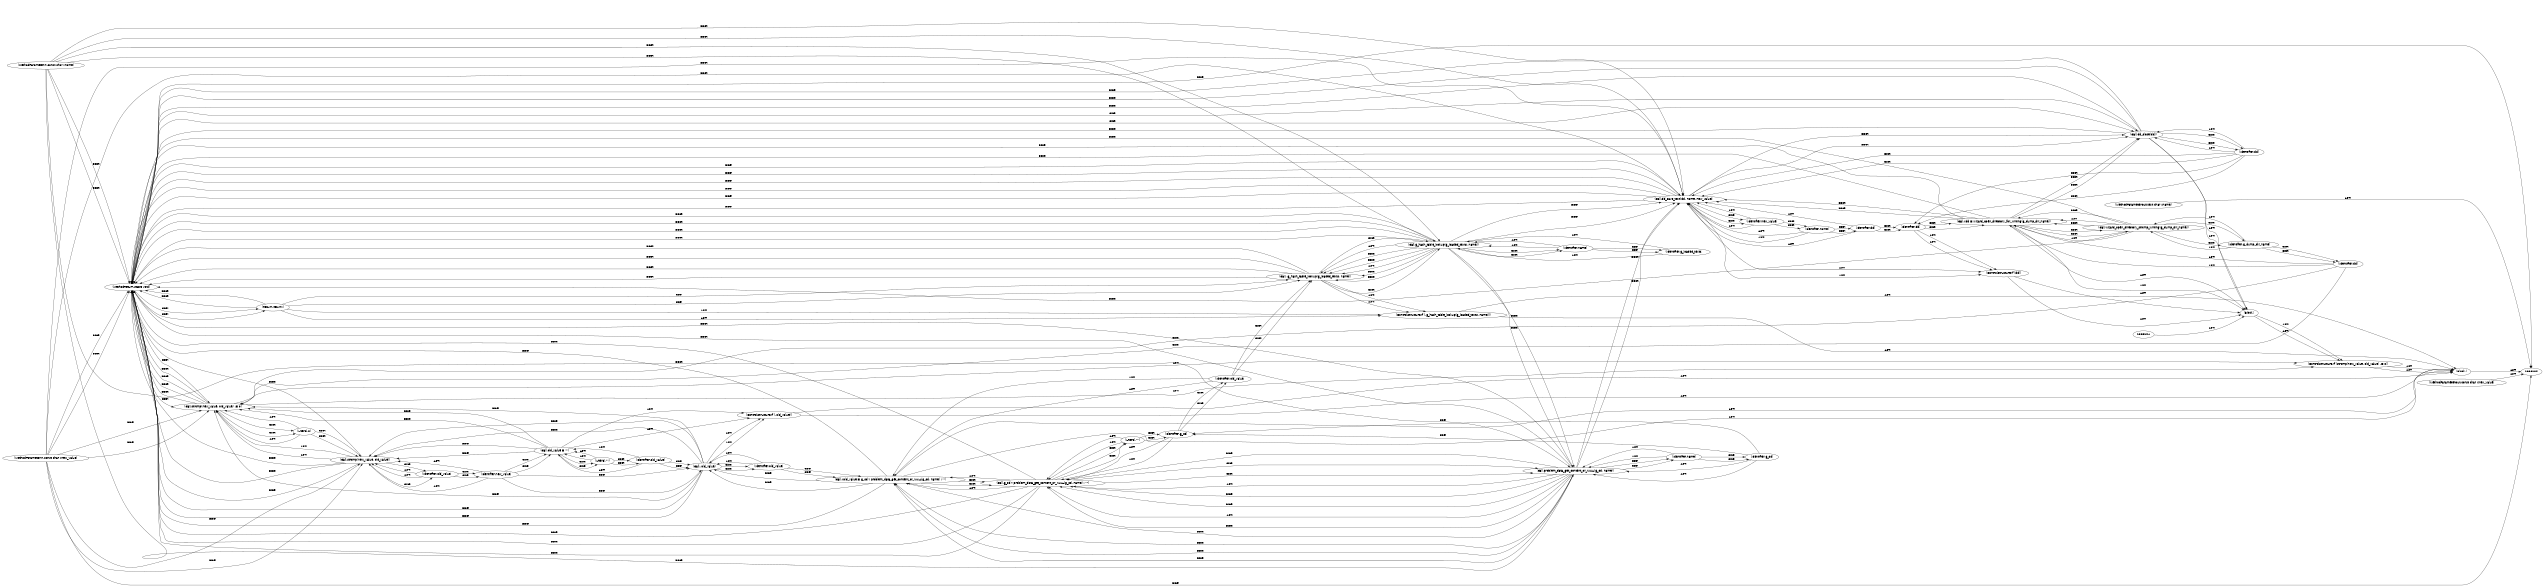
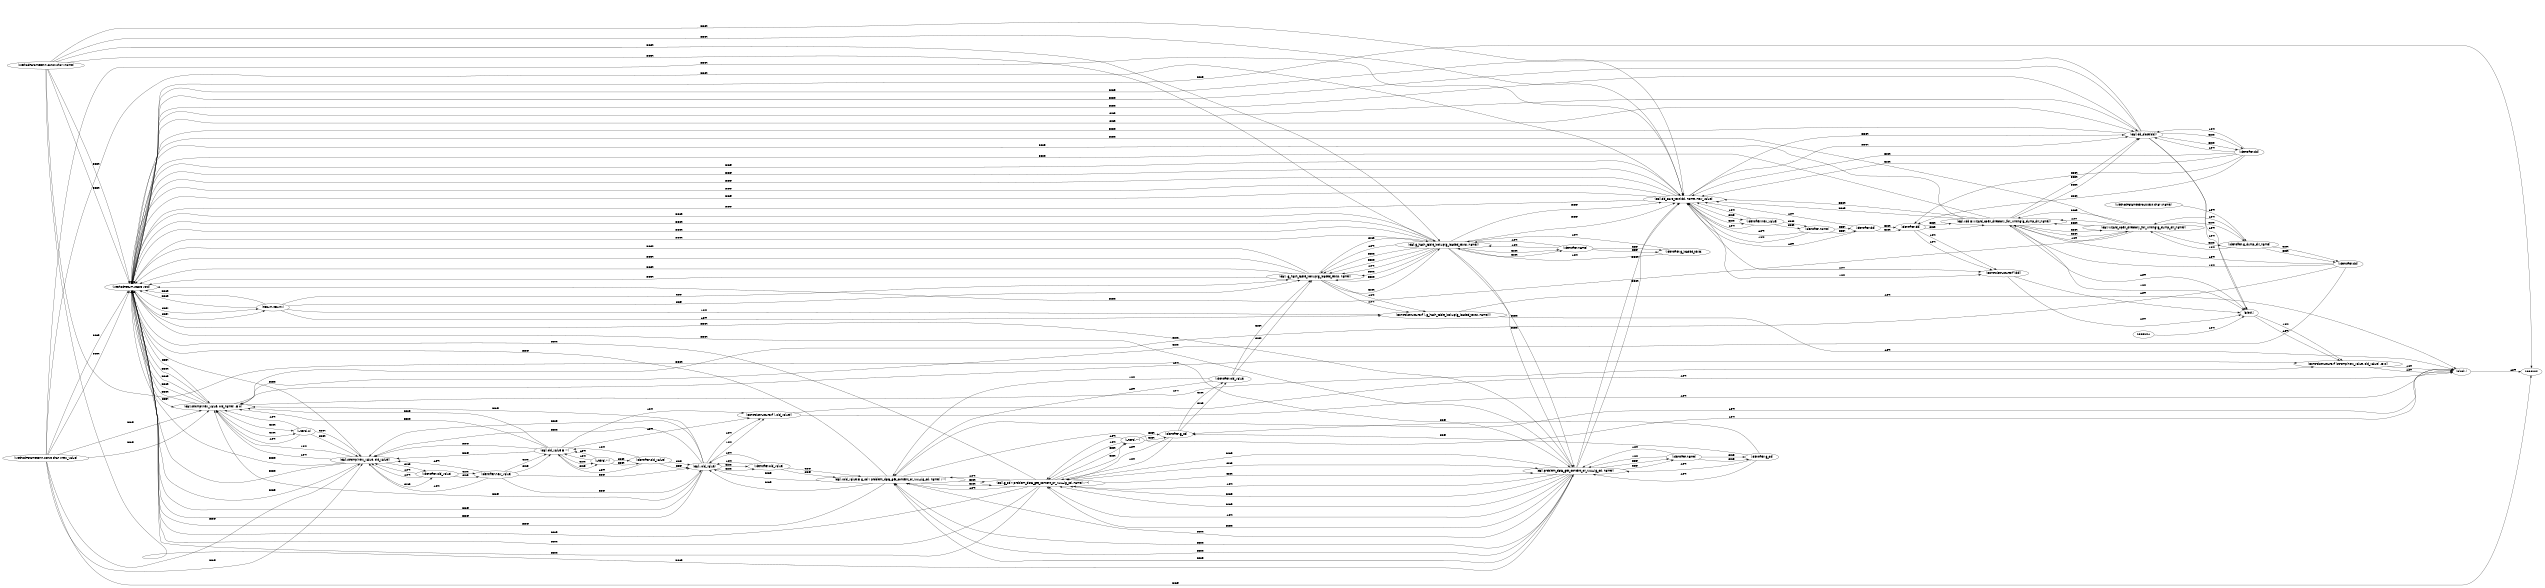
  digraph {
    fontname="DejaVu Sans"
    rankdir=LR
    node [fontname="DejaVu Sans"]
    edge [fontname="DejaVu Sans"]
    n1 [label="(MethodReturn,static void)"]
-   n2 [label="(Call,strcmp(new_value, old_value) != 0)"]
+   n2 [label="(Call,strcmp(new_value, old_name) != 0)"]
    n3 [label="(Call,dd_close(dd))"]
    n4 [label="(Return,return;)"]
    1000102
    n6 [label="(ControlStructure,if (strcmp(new_value, old_value) != 0))"]
    n7 [label="(Literal,0)"]
    n8 [label="(Block,)"]
    n9 [label="(Identifier,dd)"]
    n10 [label="(ControlStructure,if (!g_hash_table_lookup(g_loaded_texts, name)))"]
    n11 [label="(Call,!g_hash_table_lookup(g_loaded_texts, name))"]
    n12 [label="(MethodParameterIn,const char *name)"]
    n13 [label="(Call,dd_save_text(dd, name, new_value))"]
    n14 [label="(Call,g_hash_table_lookup(g_loaded_texts, name))"]
    n15 [label="(Call,problem_data_get_content_or_NULL(g_cd, name))"]
    n16 [label="(ControlStructure,if (dd))"]
    n17 [label="(Identifier,new_value)"]
    n18 [label="(Identifier,name)"]
    n19 [label="(Call,*old_value = g_cd ? problem_data_get_content_or_NULL(g_cd, name) : \"\")"]
    n20 [label="(Call,g_cd ? problem_data_get_content_or_NULL(g_cd, name) : \"\")"]
    n21 [label="(Identifier,name)"]
    n22 [label="(MethodParameterOut,text char *name)"]
    n23 [label="(MethodParameterIn,const char *new_value)"]
    n24 [label="(Call,strcmp(new_value, old_value))"]
    n25 [label="(Identifier,old_value)"]
-   n26 [label="(MethodParameterOut,const char *new_value)"]
    n27 [label="(Literal,\"\")"]
    n28 [label="(Call,old_value = \"\")"]
    n29 [label="(Identifier,old_value)"]
    n30 [label="(ControlStructure,if (!old_value))"]
    n31 [label="(Call,!old_value)"]
    n32 [label="(Block,)"]
    n33 [label="(Identifier,old_value)"]
    n34 [label="(Identifier,new_value)"]
    n35 [label="(Call,*dd = wizard_open_directory_for_writing(g_dump_dir_name))"]
-   n36 [label="(Call,wizard_open_directory_strcmp_writing(g_dump_dir_name))"]
+   n36 [label="(Call,wizard_open_directory_for_writing(g_dump_dir_name))"]
    n37 [label="(Identifier,g_dump_dir_name)"]
    n38 [label="(Identifier,dd)"]
    n39 [label="(Identifier,dd)"]
    n40 [label="(Identifier,name)"]
    n41 [label="(Identifier,dd)"]
    n42 [label="(Identifier,g_loaded_texts)"]
    n43 [label="(Literal,\"\")"]
    n44 [label="(Identifier,old_value)"]
    n45 [label="(Identifier,g_cd)"]
    n46 [label="(Identifier,g_cd)"]
    n47 [label=1000124]
    n1 -> n2 [label="CFG: "]
    n1 -> n2 [label="CFG: "]
    n1 -> n3 [label="CFG: "]
    n1 -> n3 [label="CFG: "]
    n1 -> n4 [label="CFG: "]
    n1 -> n4 [label="CFG: "]
    n1 -> 1000102 [label="DDG: "]
    n2 -> n1 [label="DDG: "]
    n2 -> n1 [label="DDG: "]
    n2 -> n1 [label="DDG: "]
    n2 -> n1 [label="DDG: "]
    n2 -> n6 [label="AST: "]
    n2 -> n6 [label="AST: "]
    n2 -> n7 [label="CFG: "]
    n2 -> n7 [label="CFG: "]
    n3 -> n1 [label="DDG: "]
    n3 -> n1 [label="DDG: "]
    n3 -> n1 [label="DDG: "]
    n3 -> n1 [label="DDG: "]
    n3 -> n8 [label="AST: "]
    n3 -> n8 [label="AST: "]
    n3 -> n9 [label="CFG: "]
    n3 -> n9 [label="CFG: "]
    n4 -> n1 [label="DDG: "]
    n4 -> n1 [label="DDG: "]
    n4 -> n10 [label="AST: "]
    n4 -> n10 [label="AST: "]
    n4 -> n11 [label="CFG: "]
    n4 -> n11 [label="CFG: "]
    n6 -> n32 [label="AST: "]
    n6 -> n32 [label="AST: "]
    n7 -> n2 [label="AST: "]
    n7 -> n2 [label="AST: "]
    n7 -> n24 [label="CFG: "]
    n7 -> n24 [label="CFG: "]
    n8 -> n6 [label="AST: "]
    n8 -> n6 [label="AST: "]
    n9 -> n3 [label="AST: "]
    n9 -> n3 [label="AST: "]
    n9 -> n13 [label="CFG: "]
    n9 -> n13 [label="CFG: "]
    n9 -> n39 [label="CFG: "]
    n9 -> n39 [label="CFG: "]
    n10 -> n32 [label="AST: "]
    n10 -> n32 [label="AST: "]
    n11 -> n1 [label="DDG: "]
    n11 -> n1 [label="DDG: "]
    n11 -> n1 [label="DDG: "]
    n11 -> n1 [label="DDG: "]
    n11 -> n10 [label="AST: "]
    n11 -> n10 [label="AST: "]
    n11 -> n14 [label="CFG: "]
    n11 -> n14 [label="CFG: "]
    n12 -> n1 [label="DDG: "]
    n12 -> n1 [label="DDG: "]
    n12 -> n13 [label="DDG: "]
    n12 -> n13 [label="DDG: "]
    n12 -> n14 [label="DDG: "]
    n12 -> n14 [label="DDG: "]
    n12 -> n15 [label="DDG: "]
    n12 -> n15 [label="DDG: "]
    n13 -> n1 [label="DDG: "]
    n13 -> n1 [label="DDG: "]
    n13 -> n1 [label="DDG: "]
    n13 -> n1 [label="DDG: "]
    n13 -> n1 [label="DDG: "]
    n13 -> n1 [label="DDG: "]
    n13 -> n3 [label="DDG: "]
    n13 -> n3 [label="DDG: "]
    n13 -> n16 [label="AST: "]
    n13 -> n16 [label="AST: "]
    n13 -> n17 [label="CFG: "]
    n13 -> n17 [label="CFG: "]
    n14 -> n1 [label="DDG: "]
    n14 -> n1 [label="DDG: "]
    n14 -> n1 [label="DDG: "]
    n14 -> n1 [label="DDG: "]
    n14 -> n11 [label="AST: "]
    n14 -> n11 [label="DDG: "]
    n14 -> n11 [label="DDG: "]
    n14 -> n11 [label="AST: "]
    n14 -> n11 [label="DDG: "]
    n14 -> n11 [label="DDG: "]
    n14 -> n13 [label="DDG: "]
    n14 -> n13 [label="DDG: "]
    n14 -> n15 [label="DDG: "]
    n14 -> n15 [label="DDG: "]
    n14 -> n18 [label="CFG: "]
    n14 -> n18 [label="CFG: "]
    n15 -> n1 [label="DDG: "]
    n15 -> n1 [label="DDG: "]
    n15 -> n13 [label="DDG: "]
    n15 -> n13 [label="DDG: "]
    n15 -> n19 [label="DDG: "]
    n15 -> n19 [label="DDG: "]
    n15 -> n19 [label="DDG: "]
    n15 -> n19 [label="DDG: "]
    n15 -> n20 [label="AST: "]
    n15 -> n20 [label="DDG: "]
    n15 -> n20 [label="DDG: "]
    n15 -> n20 [label="AST: "]
    n15 -> n20 [label="DDG: "]
    n15 -> n20 [label="DDG: "]
    n15 -> n21 [label="CFG: "]
    n15 -> n21 [label="CFG: "]
    n16 -> n8 [label="AST: "]
    n16 -> n8 [label="AST: "]
    n17 -> n13 [label="AST: "]
    n17 -> n13 [label="AST: "]
    n17 -> n40 [label="CFG: "]
    n17 -> n40 [label="CFG: "]
    n18 -> n14 [label="AST: "]
    n18 -> n14 [label="AST: "]
    n18 -> n42 [label="CFG: "]
    n18 -> n42 [label="CFG: "]
    n19 -> n1 [label="DDG: "]
    n19 -> n1 [label="DDG: "]
    n19 -> n20 [label="CFG: "]
    n19 -> n20 [label="CFG: "]
    n19 -> n31 [label="DDG: "]
    n19 -> n31 [label="DDG: "]
    n19 -> n32 [label="AST: "]
    n19 -> n32 [label="AST: "]
    n20 -> n1 [label="DDG: "]
    n20 -> n1 [label="DDG: "]
    n20 -> n1 [label="DDG: "]
    n20 -> n1 [label="DDG: "]
    n20 -> n15 [label="CFG: "]
    n20 -> n15 [label="CFG: "]
    n20 -> n19 [label="AST: "]
    n20 -> n19 [label="AST: "]
    n20 -> n43 [label="CFG: "]
    n20 -> n43 [label="CFG: "]
    n21 -> n15 [label="AST: "]
    n21 -> n15 [label="AST: "]
    n21 -> n46 [label="CFG: "]
    n21 -> n46 [label="CFG: "]
-   n22 -> 1000102 [label="AST: "]
+   n22 -> n37 [label="AST: "]
    n23 -> n1 [label="DDG: "]
    n23 -> n1 [label="DDG: "]
    n23 -> n2 [label="DDG: "]
    n23 -> n2 [label="DDG: "]
    n23 -> 1000102 [label="DDG: "]
    n23 -> n13 [label="DDG: "]
    n23 -> n13 [label="DDG: "]
    n23 -> n24 [label="DDG: "]
    n23 -> n24 [label="DDG: "]
    n24 -> n1 [label="DDG: "]
    n24 -> n1 [label="DDG: "]
    n24 -> n1 [label="DDG: "]
    n24 -> n1 [label="DDG: "]
    n24 -> n2 [label="AST: "]
    n24 -> n2 [label="AST: "]
    n24 -> n25 [label="CFG: "]
    n24 -> n25 [label="CFG: "]
    n25 -> n24 [label="AST: "]
    n25 -> n24 [label="AST: "]
    n25 -> n34 [label="CFG: "]
    n25 -> n34 [label="CFG: "]
-   n26 -> 1000102 [label="AST: "]
    n27 -> n28 [label="AST: "]
    n27 -> n28 [label="AST: "]
    n27 -> n29 [label="CFG: "]
    n27 -> n29 [label="CFG: "]
    n28 -> n2 [label="DDG: "]
    n28 -> n2 [label="DDG: "]
    n28 -> n24 [label="DDG: "]
    n28 -> n24 [label="DDG: "]
    n28 -> n27 [label="CFG: "]
    n28 -> n27 [label="CFG: "]
    n28 -> n30 [label="AST: "]
    n28 -> n30 [label="AST: "]
    n29 -> n28 [label="AST: "]
    n29 -> n28 [label="AST: "]
    n29 -> n31 [label="CFG: "]
    n29 -> n31 [label="CFG: "]
    n30 -> n32 [label="AST: "]
    n30 -> n32 [label="AST: "]
    n31 -> n1 [label="DDG: "]
    n31 -> n1 [label="DDG: "]
    n31 -> n2 [label="DDG: "]
    n31 -> n2 [label="DDG: "]
    n31 -> n24 [label="DDG: "]
    n31 -> n24 [label="DDG: "]
    n31 -> n30 [label="AST: "]
    n31 -> n30 [label="AST: "]
    n31 -> n33 [label="CFG: "]
    n31 -> n33 [label="CFG: "]
    n32 -> 1000102 [label="AST: "]
    n33 -> n19 [label="CFG: "]
    n33 -> n19 [label="CFG: "]
    n33 -> n31 [label="AST: "]
    n33 -> n31 [label="AST: "]
    n34 -> n24 [label="AST: "]
    n34 -> n24 [label="AST: "]
    n34 -> n28 [label="CFG: "]
    n34 -> n28 [label="CFG: "]
    n34 -> n31 [label="CFG: "]
    n34 -> n31 [label="CFG: "]
    n35 -> n1 [label="DDG: "]
    n35 -> n1 [label="DDG: "]
    n35 -> n3 [label="DDG: "]
    n35 -> n3 [label="DDG: "]
    n35 -> n8 [label="AST: "]
    n35 -> n8 [label="AST: "]
    n35 -> n13 [label="DDG: "]
    n35 -> n13 [label="DDG: "]
    n35 -> n36 [label="CFG: "]
    n35 -> n36 [label="CFG: "]
    n36 -> n1 [label="DDG: "]
    n36 -> n1 [label="DDG: "]
    n36 -> n35 [label="AST: "]
    n36 -> n35 [label="DDG: "]
    n36 -> n35 [label="AST: "]
    n36 -> n35 [label="DDG: "]
    n36 -> n37 [label="CFG: "]
    n36 -> n37 [label="CFG: "]
    n37 -> n36 [label="AST: "]
    n37 -> n36 [label="AST: "]
    n37 -> n38 [label="CFG: "]
    n37 -> n38 [label="CFG: "]
    n38 -> n2 [label="CFG: "]
    n38 -> n2 [label="CFG: "]
    n38 -> n35 [label="AST: "]
    n38 -> n35 [label="AST: "]
    n39 -> n16 [label="AST: "]
    n39 -> n16 [label="AST: "]
    n39 -> n35 [label="CFG: "]
    n39 -> n35 [label="CFG: "]
    n40 -> n13 [label="AST: "]
    n40 -> n13 [label="AST: "]
    n40 -> n41 [label="CFG: "]
    n40 -> n41 [label="CFG: "]
    n41 -> n13 [label="AST: "]
    n41 -> n13 [label="AST: "]
    n41 -> n39 [label="CFG: "]
    n41 -> n39 [label="CFG: "]
    n42 -> n14 [label="AST: "]
    n42 -> n14 [label="AST: "]
    n43 -> n20 [label="AST: "]
    n43 -> n20 [label="AST: "]
    n43 -> n45 [label="CFG: "]
    n43 -> n45 [label="CFG: "]
    n44 -> n11 [label="CFG: "]
    n44 -> n11 [label="CFG: "]
    n44 -> n19 [label="AST: "]
    n44 -> n19 [label="AST: "]
    n45 -> n20 [label="AST: "]
    n45 -> n20 [label="AST: "]
    n45 -> n44 [label="CFG: "]
    n45 -> n44 [label="CFG: "]
    n46 -> n15 [label="AST: "]
    n46 -> n15 [label="AST: "]
    n46 -> n45 [label="CFG: "]
    n46 -> n45 [label="CFG: "]
    n47 -> n8 [label="AST: "]
  }
